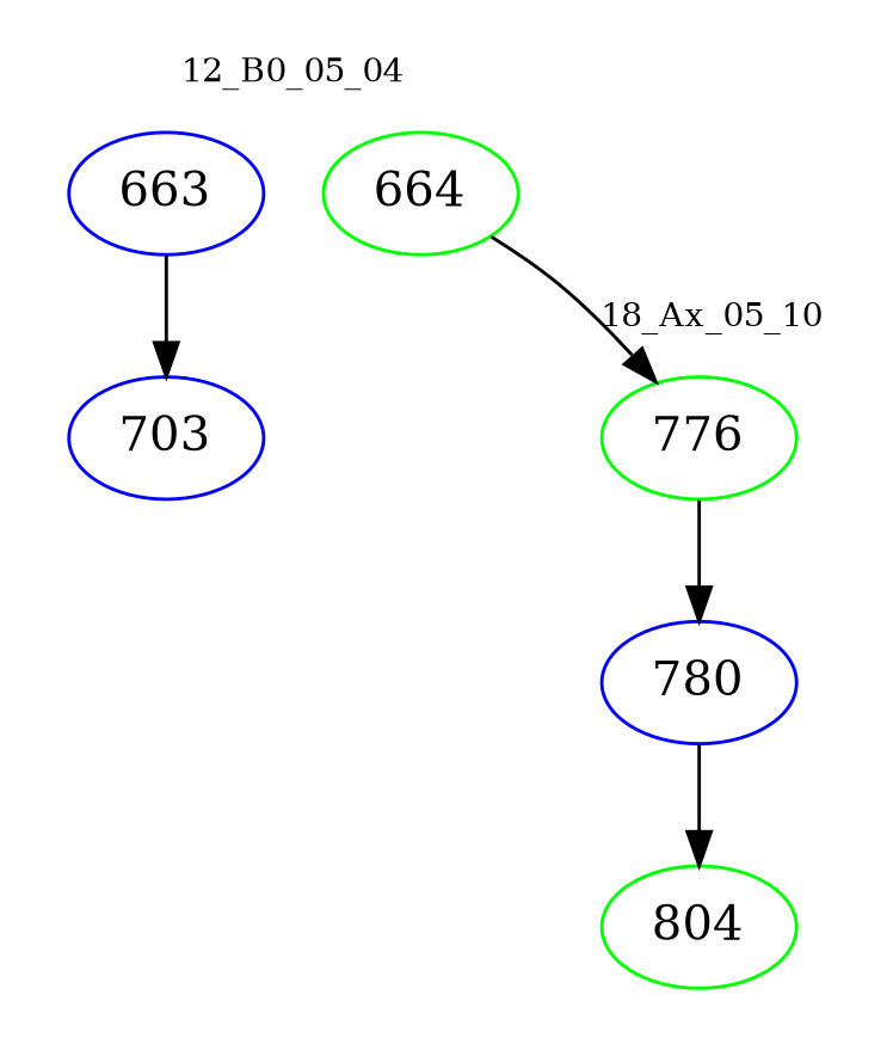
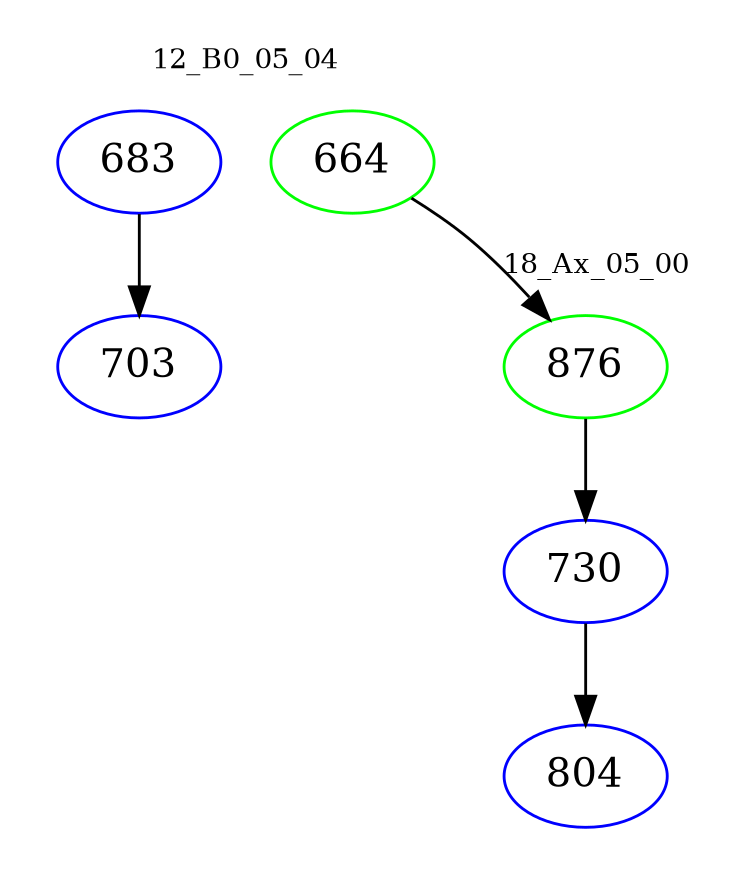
  digraph {
    node [color=blue]
    edge [color=black]
-   n1 [color=green label=776]
-   n2 [label=780]
-   n3 [color=green label=804]
+   n1 [color=green label=876]
+   n2 [label=730]
+   n3 [label=804]
    n4 [color=green label=664]
-   n5 [label=663]
+   n5 [label=683]
    n6 [label=703]
    subgraph cluster_1 {
      color=white
      fontsize=10
-     label="18_Ax_05_10"
+     label="18_Ax_05_00"
      n1
      n2
      n3
    }
    subgraph cluster_2 {
      color=white
      fontsize=10
      label="12_B0_05_04"
      n4
      n5
      n6
    }
    n1 -> n2
    n2 -> n3
    n4 -> n1
    n5 -> n6
  }
